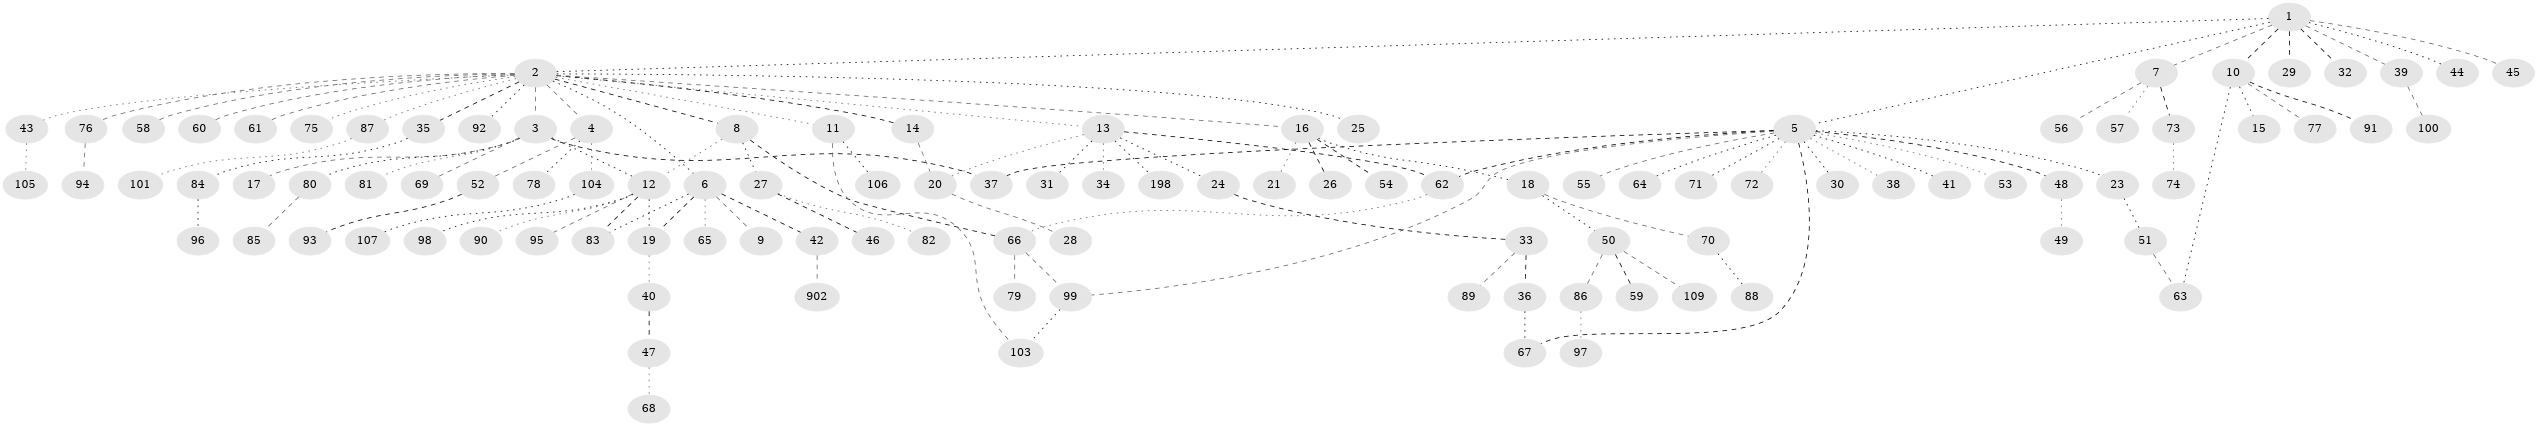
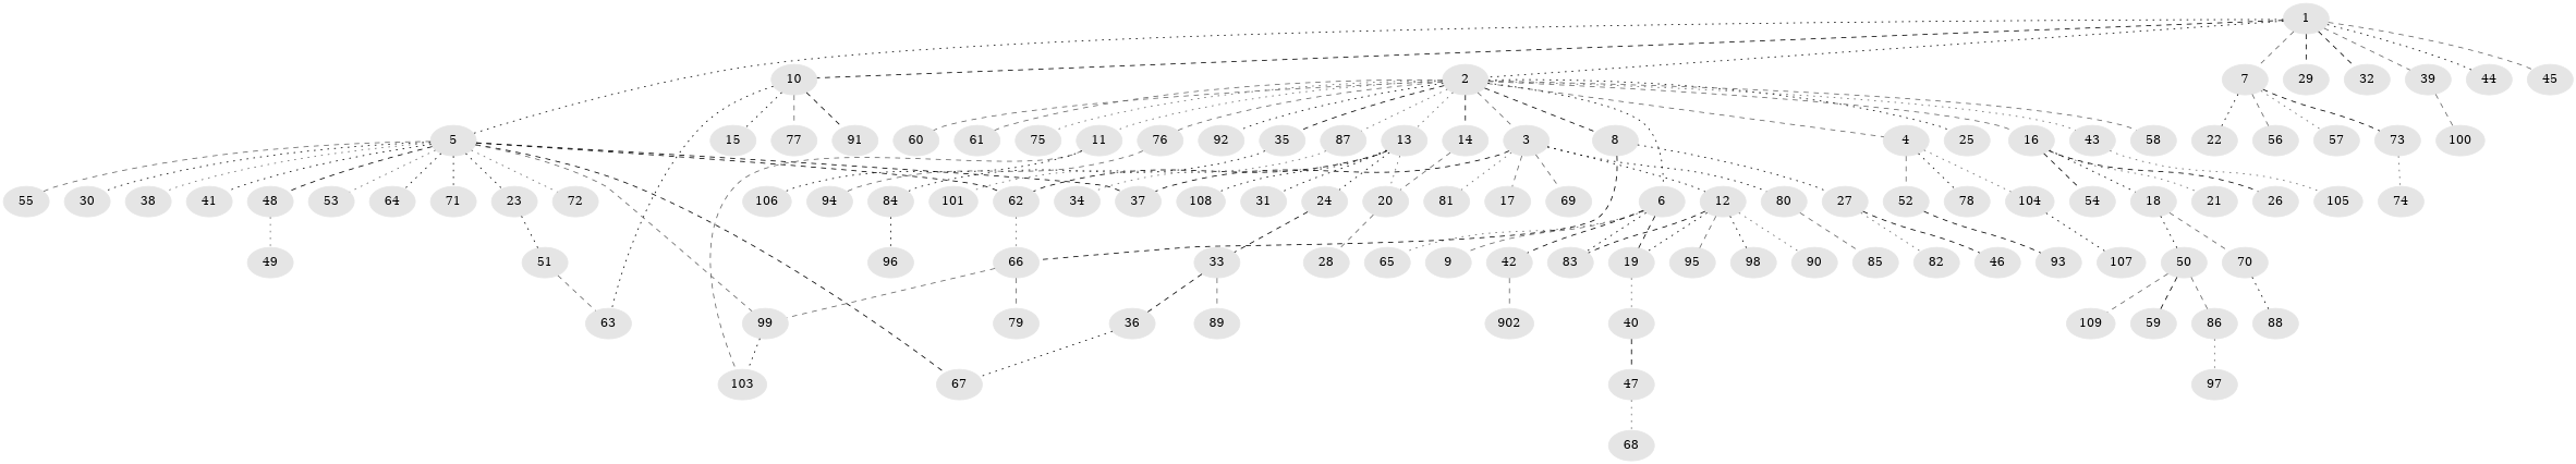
  graph {
    node [color=gray90 style=filled]
    edge [color=black style=dotted]
    1
    2
    5
    7
    10
    29
    32
    39
    44
    45
    3
    4
    6
    8
    11
    13
    14
    16
    25
    35
    43
    58
    60
    61
    75
    76
    87
    92
    37
    23
    30
    38
    41
    48
    53
    55
    62
    64
    67
    71
    72
    99
+   22
    56
    57
    73
    15
    63
    77
    91
    100
    12
    17
    69
    80
    81
    52
    78
    104
    9
    19
    42
    65
    83
    27
    66
    103
    106
    20
    24
    31
    34
-   108 [label=198]
+   108
    18
    21
    26
    54
    84
    105
    94
    101
    90
    95
    98
    85
    93
    107
    51
    49
    40
    n91 [label=902]
    74
    46
    82
    79
    28
    33
    50
    70
    59
    86
    109
    88
    47
    36
    89
    96
    68
    97
    1 -- 2
    1 -- 5
    1 -- 7 [color=gray40 style=dashed]
    1 -- 10 [style=dashed]
    1 -- 29 [style=dashed]
    1 -- 32 [style=dashed]
    1 -- 39 [color=gray40 style=dashed]
    1 -- 44
    1 -- 45 [color=gray40 style=dashed]
    2 -- 3 [color=gray40 style=dashed]
    2 -- 4 [color=gray40 style=dashed]
    2 -- 6
    2 -- 8 [style=dashed]
    2 -- 11 [color=gray40]
    2 -- 13 [color=gray40]
    2 -- 14 [style=dashed]
    2 -- 16 [color=gray40 style=dashed]
    2 -- 25
    2 -- 35 [style=dashed]
    2 -- 43 [color=gray40]
    2 -- 58 [color=gray40 style=dashed]
    2 -- 60 [color=gray40 style=dashed]
    2 -- 61 [color=gray40 style=dashed]
    2 -- 75 [color=gray40]
    2 -- 76 [color=gray40 style=dashed]
    2 -- 87 [color=gray40]
    2 -- 92
    5 -- 37 [style=dashed]
    5 -- 23
    5 -- 30
    5 -- 38 [color=gray40]
    5 -- 41
    5 -- 48 [style=dashed]
    5 -- 53 [color=gray40]
    5 -- 55 [color=gray40 style=dashed]
    5 -- 62 [style=dashed]
    5 -- 64
    5 -- 67 [style=dashed]
    5 -- 71
    5 -- 72 [color=gray40]
    5 -- 99 [color=gray40 style=dashed]
+   7 -- 22
    7 -- 56 [color=gray40 style=dashed]
    7 -- 57 [color=gray40]
    7 -- 73 [style=dashed]
    10 -- 15
    10 -- 63
    10 -- 77 [color=gray40 style=dashed]
    10 -- 91 [style=dashed]
    39 -- 100 [color=gray40 style=dashed]
    3 -- 37 [style=dashed]
    3 -- 12
    3 -- 17 [color=gray40 style=dashed]
    3 -- 69 [color=gray40 style=dashed]
    3 -- 80
    3 -- 81 [color=gray40]
    4 -- 52 [color=gray40 style=dashed]
    4 -- 78
    4 -- 104 [color=gray40]
    6 -- 9 [color=gray40 style=dashed]
    6 -- 19 [style=dashed]
    6 -- 42 [style=dashed]
    6 -- 65 [color=gray40]
    6 -- 83
-   8 -- 12 [color=gray40]
    8 -- 27
    8 -- 66 [style=dashed]
    11 -- 103 [color=gray40 style=dashed]
    11 -- 106
    13 -- 62 [style=dashed]
    13 -- 20 [color=gray40]
    13 -- 24
    13 -- 31
    13 -- 34 [color=gray40]
    13 -- 108
    14 -- 20 [color=gray40 style=dashed]
    16 -- 18
    16 -- 21 [color=gray40]
    16 -- 26 [style=dashed]
    16 -- 54 [style=dashed]
    35 -- 84
    43 -- 105 [color=gray40]
    76 -- 94 [color=gray40 style=dashed]
    87 -- 101 [color=gray40]
    23 -- 51
    48 -- 49 [color=gray40]
    62 -- 66 [color=gray40]
    99 -- 103
    73 -- 74 [color=gray40]
    12 -- 19
    12 -- 83 [style=dashed]
    12 -- 90 [color=gray40]
    12 -- 95 [color=gray40 style=dashed]
    12 -- 98
    80 -- 85 [color=gray40 style=dashed]
    52 -- 93 [style=dashed]
    104 -- 107
    19 -- 40 [color=gray40]
    42 -- n91 [color=gray40 style=dashed]
    27 -- 46 [style=dashed]
    27 -- 82 [color=gray40]
    66 -- 99 [color=gray40 style=dashed]
    66 -- 79 [color=gray40 style=dashed]
    20 -- 28 [color=gray40 style=dashed]
    24 -- 33 [style=dashed]
    18 -- 50
    18 -- 70 [color=gray40 style=dashed]
    84 -- 96
    51 -- 63 [color=gray40 style=dashed]
    40 -- 47 [style=dashed]
    33 -- 36 [style=dashed]
    33 -- 89 [color=gray40 style=dashed]
    50 -- 59 [style=dashed]
    50 -- 86 [color=gray40 style=dashed]
    50 -- 109 [color=gray40 style=dashed]
    70 -- 88
    86 -- 97 [color=gray40]
    47 -- 68 [color=gray40]
    36 -- 67
  }
